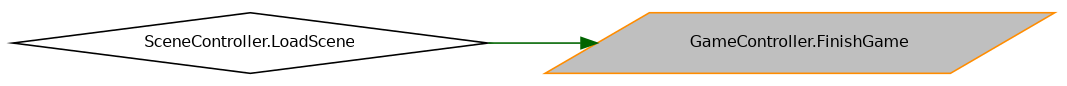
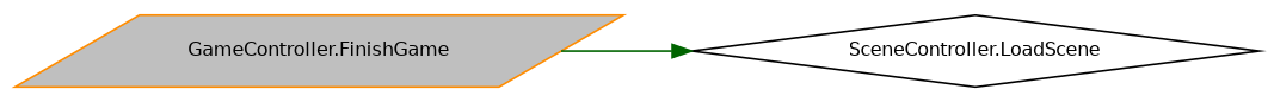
  digraph {
    rankdir=LR
    node [fontname=Helvetica fontsize=10 style=filled]
    n1 [color=darkorange fillcolor=grey75 fontcolor=black height=0.2 label="GameController.FinishGame" shape=parallelogram width=0.4]
    n2 [color=black fillcolor=white height=0.2 label="SceneController.LoadScene" shape=diamond width=0.4]
-   n2 -> n1 [color=darkgreen fontname=Helvetica fontsize=10 labelfontname=Helvetica labelfontsize=10 style=solid]
+   n1 -> n2 [color=darkgreen fontname=Helvetica fontsize=10 labelfontname=Helvetica labelfontsize=10 style=solid]
  }
